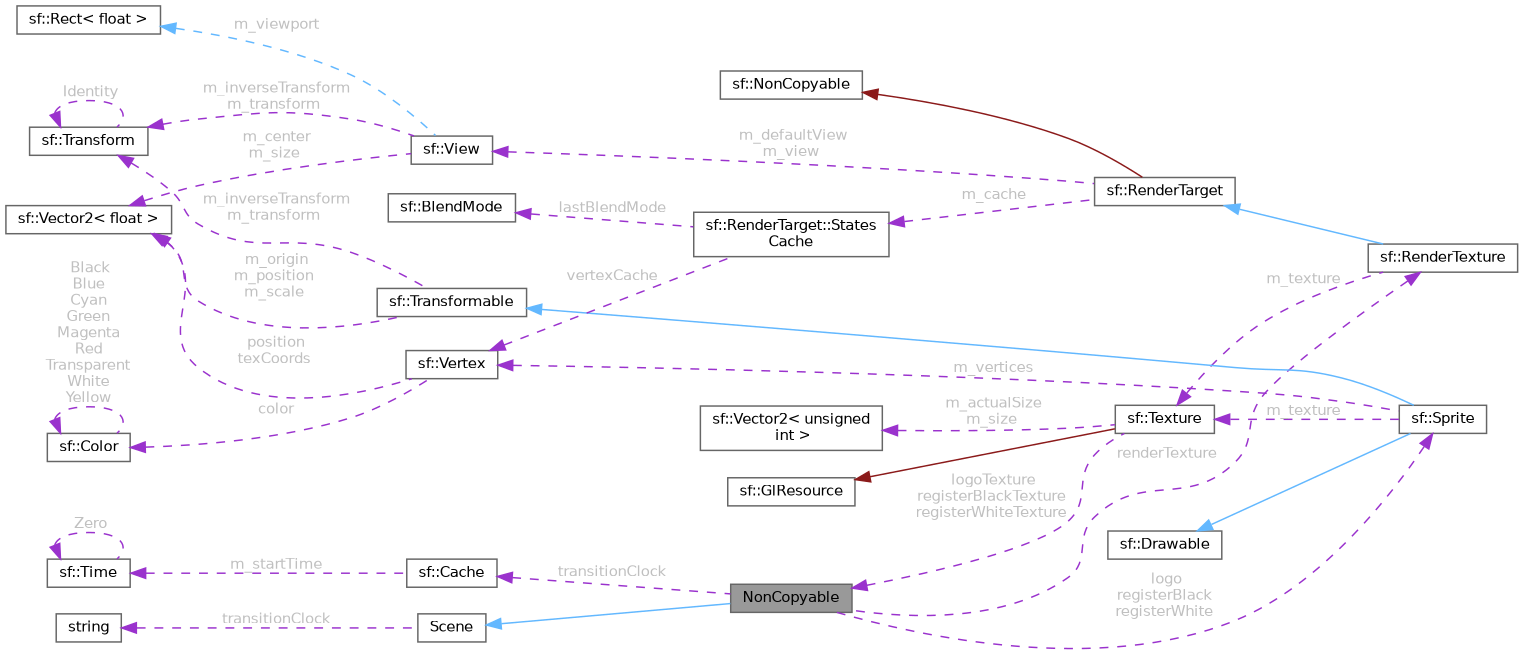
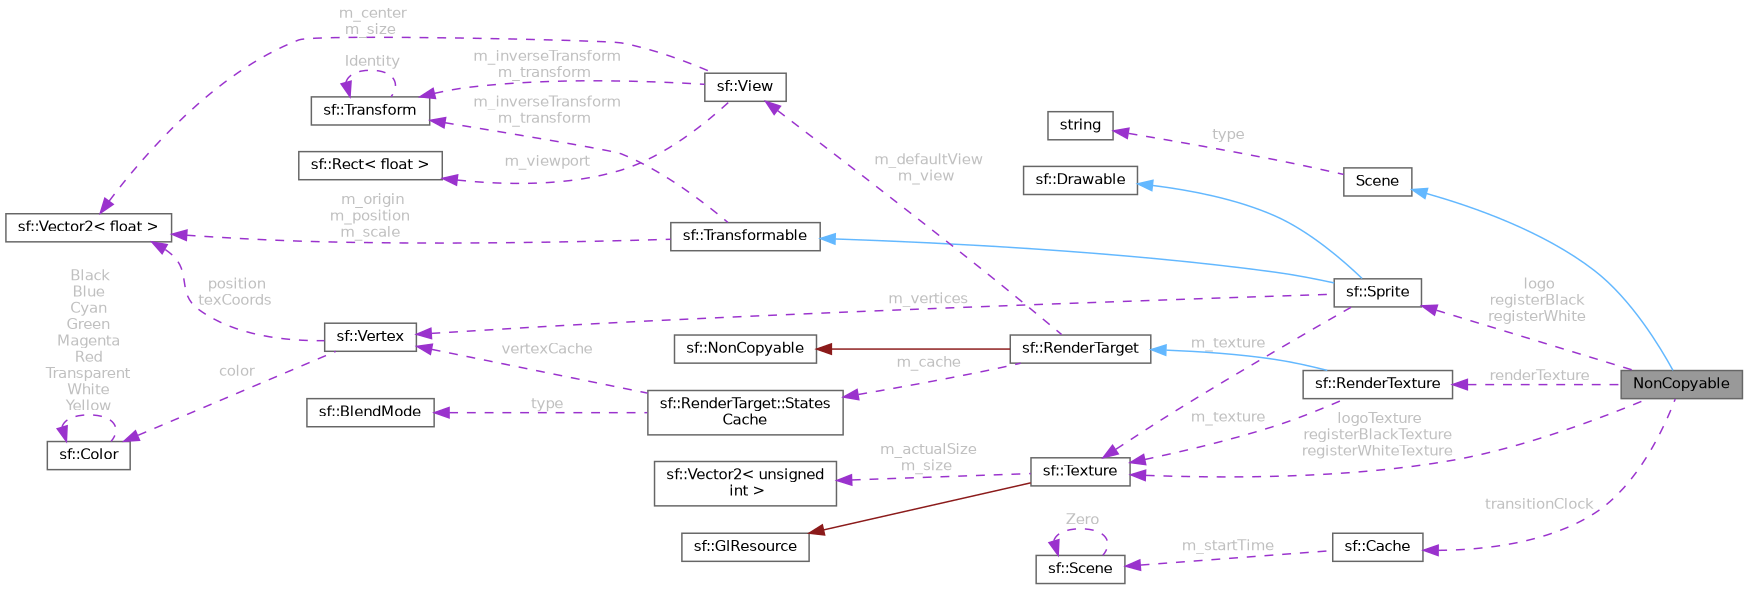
  digraph {
    rankdir=LR
    node [color=gray40 fillcolor=white fontname=Helvetica fontsize=10 shape=box style=filled]
    edge [color=darkorchid3 dir=back fontname=Helvetica fontsize=10 labelfontname=Helvetica labelfontsize=10 style=dashed fontcolor=grey]
    n1 [fillcolor=grey60 fontcolor=black height=0.2 label=NonCopyable width=0.4]
    n2 [height=0.2 label=Scene width=0.4]
    n3 [height=0.2 label=string width=0.4]
    n4 [height=0.2 label="sf::Texture" width=0.4]
    n5 [height=0.2 label="sf::Sprite" width=0.4]
    n6 [height=0.2 label="sf::RenderTexture" width=0.4]
    n7 [height=0.2 label="sf::GlResource" width=0.4]
    n8 [height=0.2 label="sf::Vector2\< unsigned\l int \>" width=0.4]
    n9 [height=0.2 label="sf::Drawable" width=0.4]
    n10 [height=0.2 label="sf::Transformable" width=0.4]
    n11 [height=0.2 label="sf::Vector2\< float \>" width=0.4]
    n12 [height=0.2 label="sf::Vertex" width=0.4]
    n13 [height=0.2 label="sf::View" width=0.4]
    n14 [height=0.2 label="sf::RenderTarget::States\lCache" width=0.4]
    n15 [height=0.2 label="sf::RenderTarget" width=0.4]
    n16 [height=0.2 label="sf::Transform" width=0.4]
    n17 [height=0.2 label="sf::Color" width=0.4]
    n18 [height=0.2 label="sf::Cache" width=0.4]
-   n19 [height=0.2 label="sf::Time" width=0.4]
+   n19 [height=0.2 label="sf::Scene" width=0.4]
    n20 [height=0.2 label="sf::NonCopyable" width=0.4]
    n21 [height=0.2 label="sf::Rect\< float \>" width=0.4]
    n22 [height=0.2 label="sf::BlendMode" width=0.4]
    n2 -> n1 [color=steelblue1 style=solid fontcolor=""]
-   n3 -> n2 [label=" transitionClock"]
-   n1 -> n4 [label=" logoTexture\nregisterBlackTexture\nregisterWhiteTexture"]
+   n3 -> n2 [label=" type"]
+   n4 -> n1 [label=" logoTexture\nregisterBlackTexture\nregisterWhiteTexture"]
    n4 -> n5 [label=" m_texture"]
    n4 -> n6 [label=" m_texture"]
    n5 -> n1 [label=" logo\nregisterBlack\nregisterWhite"]
    n6 -> n1 [label=" renderTexture"]
    n7 -> n4 [color=firebrick4 style=solid fontcolor=""]
    n8 -> n4 [label=" m_actualSize\nm_size"]
    n9 -> n5 [color=steelblue1 style=solid fontcolor=""]
    n10 -> n5 [color=steelblue1 style=solid fontcolor=""]
    n11 -> n10 [label=" m_origin\nm_position\nm_scale"]
    n11 -> n12 [label=" position\ntexCoords"]
    n11 -> n13 [label=" m_center\nm_size"]
    n12 -> n5 [label=" m_vertices"]
    n12 -> n14 [label=" vertexCache"]
    n13 -> n15 [label=" m_defaultView\nm_view"]
    n14 -> n15 [label=" m_cache"]
    n15 -> n6 [color=steelblue1 style=solid fontcolor=""]
    n16 -> n10 [label=" m_inverseTransform\nm_transform"]
    n16 -> n13 [label=" m_inverseTransform\nm_transform"]
    n16 -> n16 [label=" Identity"]
    n17 -> n12 [label=" color"]
    n17 -> n17 [label=" Black\nBlue\nCyan\nGreen\nMagenta\nRed\nTransparent\nWhite\nYellow"]
    n18 -> n1 [label=" transitionClock"]
    n19 -> n18 [label=" m_startTime"]
    n19 -> n19 [label=" Zero"]
    n20 -> n15 [color=firebrick4 style=solid fontcolor=""]
-   n21 -> n13 [color=steelblue1 label=" m_viewport"]
-   n22 -> n14 [label=" lastBlendMode"]
+   n21 -> n13 [label=" m_viewport"]
+   n22 -> n14 [label=" type"]
  }
